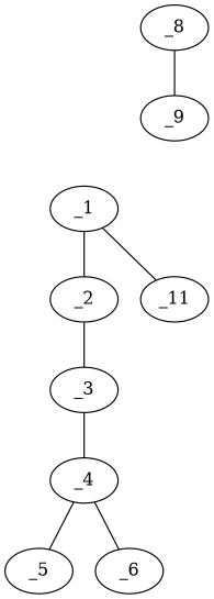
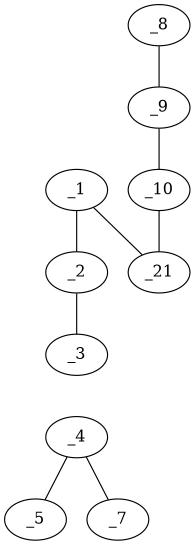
  graph {
    node [charge=0 chem=1 symbol="C  " x=4.7087 y=0.7011]
    edge [valence=1]
    _1 [x=5.0914]
    _2 [y=-0.2228]
-   _11 [y=1.6249]
+   _11 [y=1.6249 label=_21]
    _3 [x=3.7848 y=-0.6055]
    _4 [x=2.9914 y=-1.2143]
    _5 [chem=10 symbol="Br " x=3.6002 y=-2.0076]
-   _6 [chem=10 symbol="Br " x=2 y=-1.3448]
+   _6 [chem=10 symbol="Br " x=2 y=-1.3448 label=_7]
    _8 [x=2.4782]
    _9 [x=2.8609 y=1.6249]
+   _10 [x=3.7848 y=2.0076]
    _1 -- _2 [valence=2]
    _1 -- _11
    _2 -- _3
-   _3 -- _4
    _4 -- _5
    _4 -- _6
    _8 -- _9
+   _9 -- _10
+   _10 -- _11
  }
